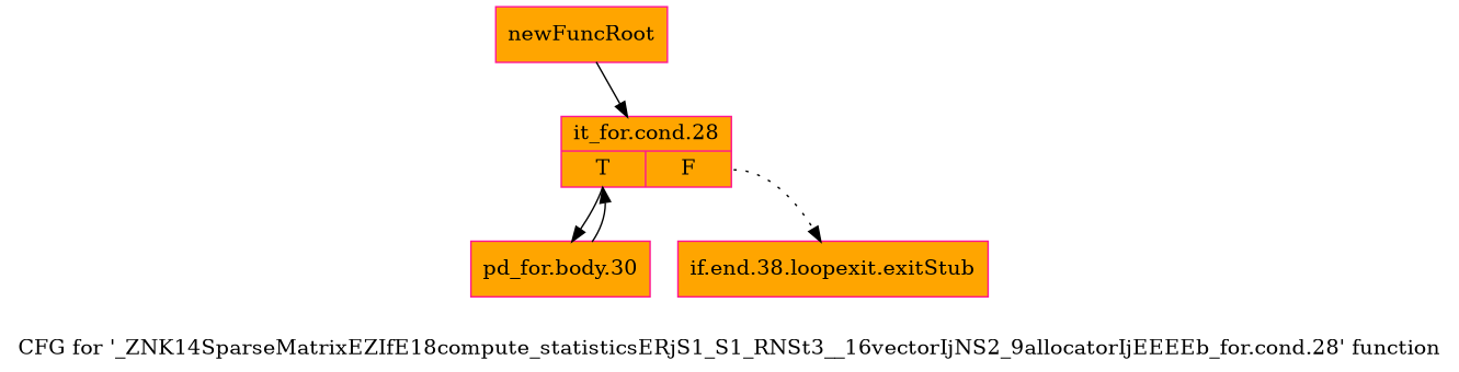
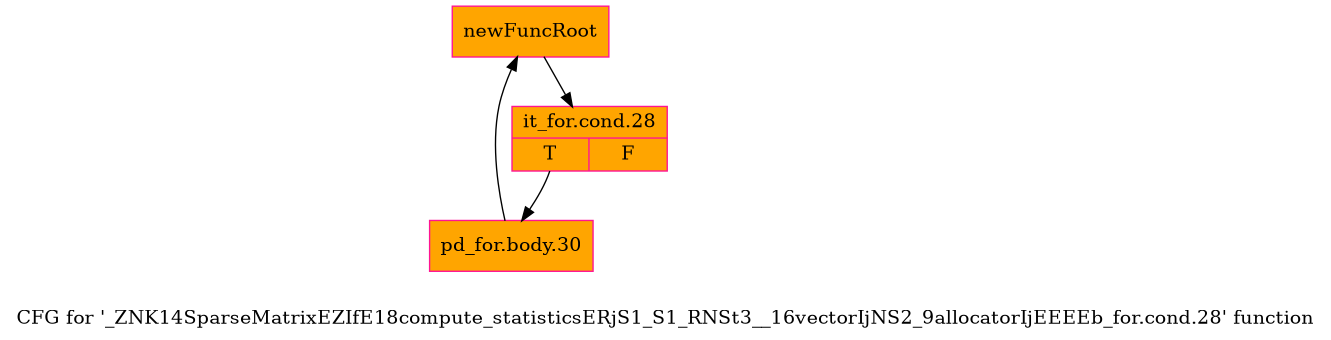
  digraph {
    label="CFG for '_ZNK14SparseMatrixEZIfE18compute_statisticsERjS1_S1_RNSt3__16vectorIjNS2_9allocatorIjEEEEb_for.cond.28' function"
    node [shape=record style=filled fillcolor=orange color=deeppink]
    edge [style=solid]
    n1 [label="{newFuncRoot}"]
    n2 [label="{it_for.cond.28|{<s0>T|<s1>F}}"]
-   n3 [label="{if.end.38.loopexit.exitStub}"]
    n4 [label="{pd_for.body.30}"]
    n1 -> n2
-   n2 -> n3 [tailport=s1 style=dotted]
    n2 -> n4 [tailport=s0]
-   n4 -> n2
+   n4 -> n1
  }
